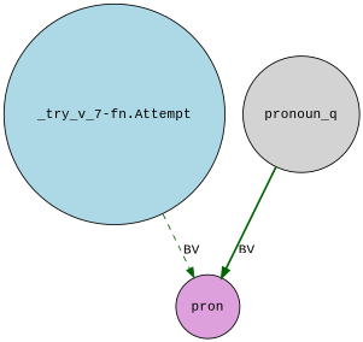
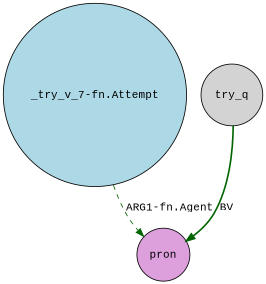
  digraph {
    fontname="Liberation Mono"
    node [fontname="Liberation Mono" shape=circle style=filled]
    edge [color=darkgreen fontname="Liberation Mono"]
    n1 [fillcolor=lightblue label="_try_v_7-fn.Attempt"]
    pron [fillcolor=plum]
-   pronoun_q [fillcolor=lightgrey]
-   n1 -> pron [label=BV style=dashed]
+   pronoun_q [fillcolor=lightgrey label=try_q]
+   n1 -> pron [label="ARG1-fn.Agent" style=dashed]
    pronoun_q -> pron [label=BV style=bold]
  }
